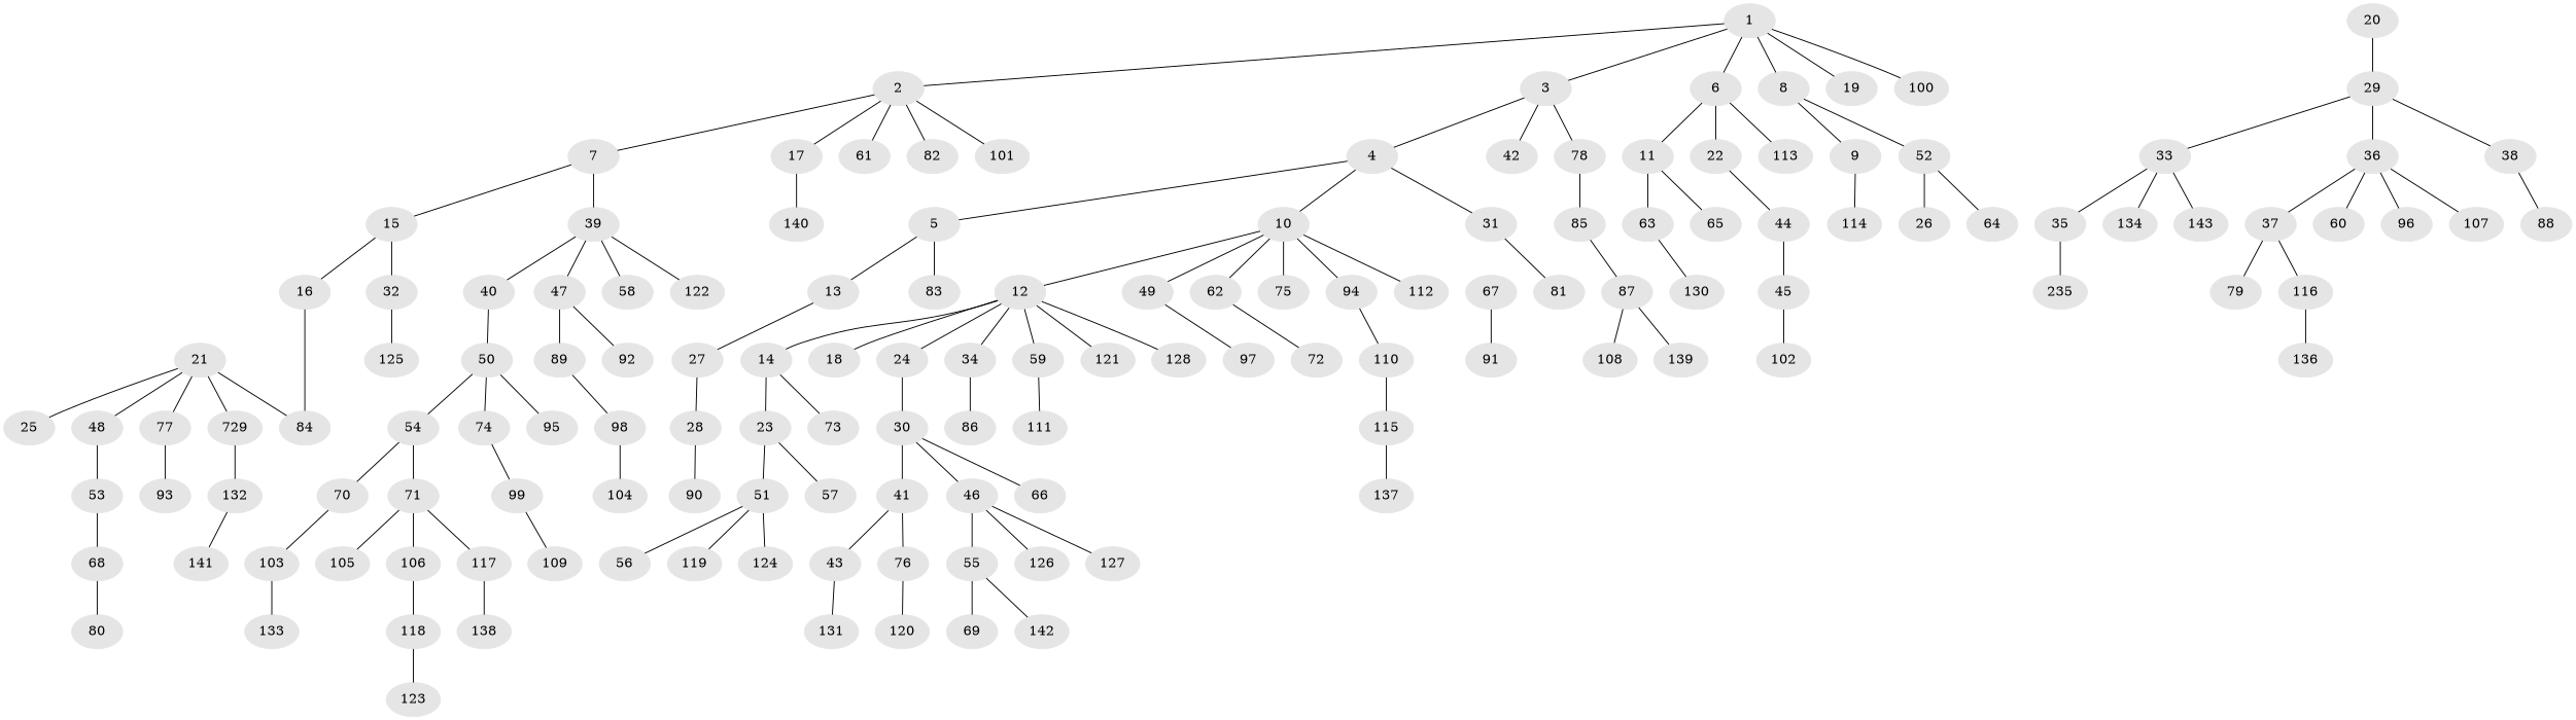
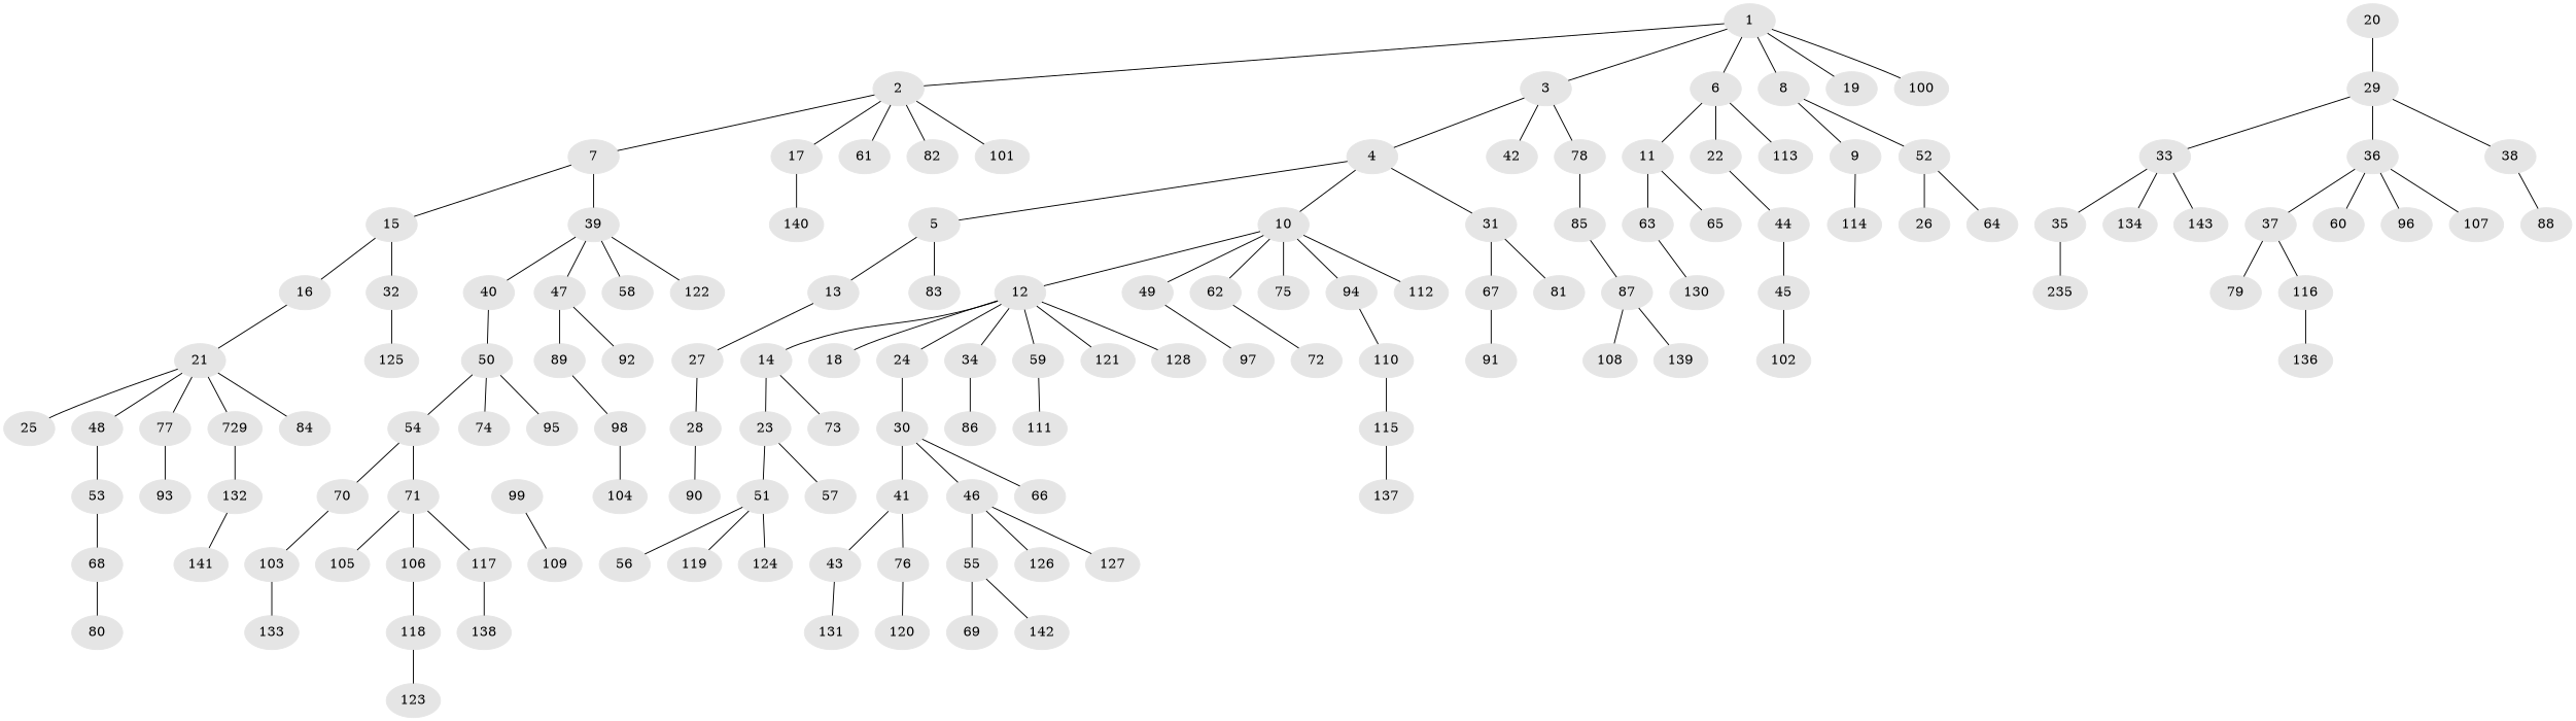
  graph {
    node [color=gray90 style=filled]
    1
    2
    3
    6
    8
    19
    100
    7
    17
    61
    82
    101
    4
    42
    78
    11
    22
    113
    9
    52
    15
    39
    140
    5
    10
    31
    85
    13
    83
    12
    49
    62
    75
    94
    112
    67
    81
    27
    63
    65
    20
    29
    44
    16
    32
    40
    47
    58
    122
    114
    26
    64
    14
    18
    24
    34
    59
    121
    128
    97
    72
    110
    130
    23
    73
    30
    86
    111
    28
    51
    57
    21
    125
    25
    48
    77
    84
    n78 [label=729]
    33
    36
    38
    53
    93
    132
    45
    56
    119
    124
    41
    46
    66
    90
    35
    134
    143
    37
    60
    96
    107
    88
    43
    76
    55
    126
    127
    91
    n107 [label=235]
    79
    116
    136
    50
    89
    92
    54
    74
    95
    131
    120
    102
    69
    142
    98
    68
    70
    71
    99
    80
    103
    105
    106
    117
    133
    118
    138
    109
    87
    108
    139
    104
    115
    123
    137
    141
    1 -- 2
    1 -- 3
    1 -- 6
    1 -- 8
    1 -- 19
    1 -- 100
    2 -- 7
    2 -- 17
    2 -- 61
    2 -- 82
    2 -- 101
    3 -- 4
    3 -- 42
    3 -- 78
    6 -- 11
    6 -- 22
    6 -- 113
    8 -- 9
    8 -- 52
    7 -- 15
    7 -- 39
    17 -- 140
    4 -- 5
    4 -- 10
    4 -- 31
    78 -- 85
    11 -- 63
    11 -- 65
    22 -- 44
    9 -- 114
    52 -- 26
    52 -- 64
    15 -- 16
    15 -- 32
    39 -- 40
    39 -- 47
    39 -- 58
    39 -- 122
    5 -- 13
    5 -- 83
    10 -- 12
    10 -- 49
    10 -- 62
    10 -- 75
    10 -- 94
    10 -- 112
+   31 -- 67
    31 -- 81
    85 -- 87
    13 -- 27
    12 -- 14
    12 -- 18
    12 -- 24
    12 -- 34
    12 -- 59
    12 -- 121
    12 -- 128
    49 -- 97
    62 -- 72
    94 -- 110
    67 -- 91
    27 -- 28
    63 -- 130
    20 -- 29
    29 -- 33
    29 -- 36
    29 -- 38
    44 -- 45
-   16 -- 84
+   16 -- 21
    32 -- 125
    40 -- 50
    47 -- 89
    47 -- 92
    14 -- 23
    14 -- 73
    24 -- 30
    34 -- 86
    59 -- 111
    110 -- 115
    23 -- 51
    23 -- 57
    30 -- 41
    30 -- 46
    30 -- 66
    28 -- 90
    51 -- 56
    51 -- 119
    51 -- 124
    21 -- 25
    21 -- 48
    21 -- 77
    21 -- 84
    21 -- n78
    48 -- 53
    77 -- 93
    n78 -- 132
    33 -- 35
    33 -- 134
    33 -- 143
    36 -- 37
    36 -- 60
    36 -- 96
    36 -- 107
    38 -- 88
    53 -- 68
    132 -- 141
    45 -- 102
    41 -- 43
    41 -- 76
    46 -- 55
    46 -- 126
    46 -- 127
    35 -- n107
    37 -- 79
    37 -- 116
    43 -- 131
    76 -- 120
    55 -- 69
    55 -- 142
    116 -- 136
    50 -- 54
    50 -- 74
    50 -- 95
    89 -- 98
    54 -- 70
    54 -- 71
-   74 -- 99
    98 -- 104
    68 -- 80
    70 -- 103
    71 -- 105
    71 -- 106
    71 -- 117
    99 -- 109
    103 -- 133
    106 -- 118
    117 -- 138
    118 -- 123
    87 -- 108
    87 -- 139
    115 -- 137
  }
